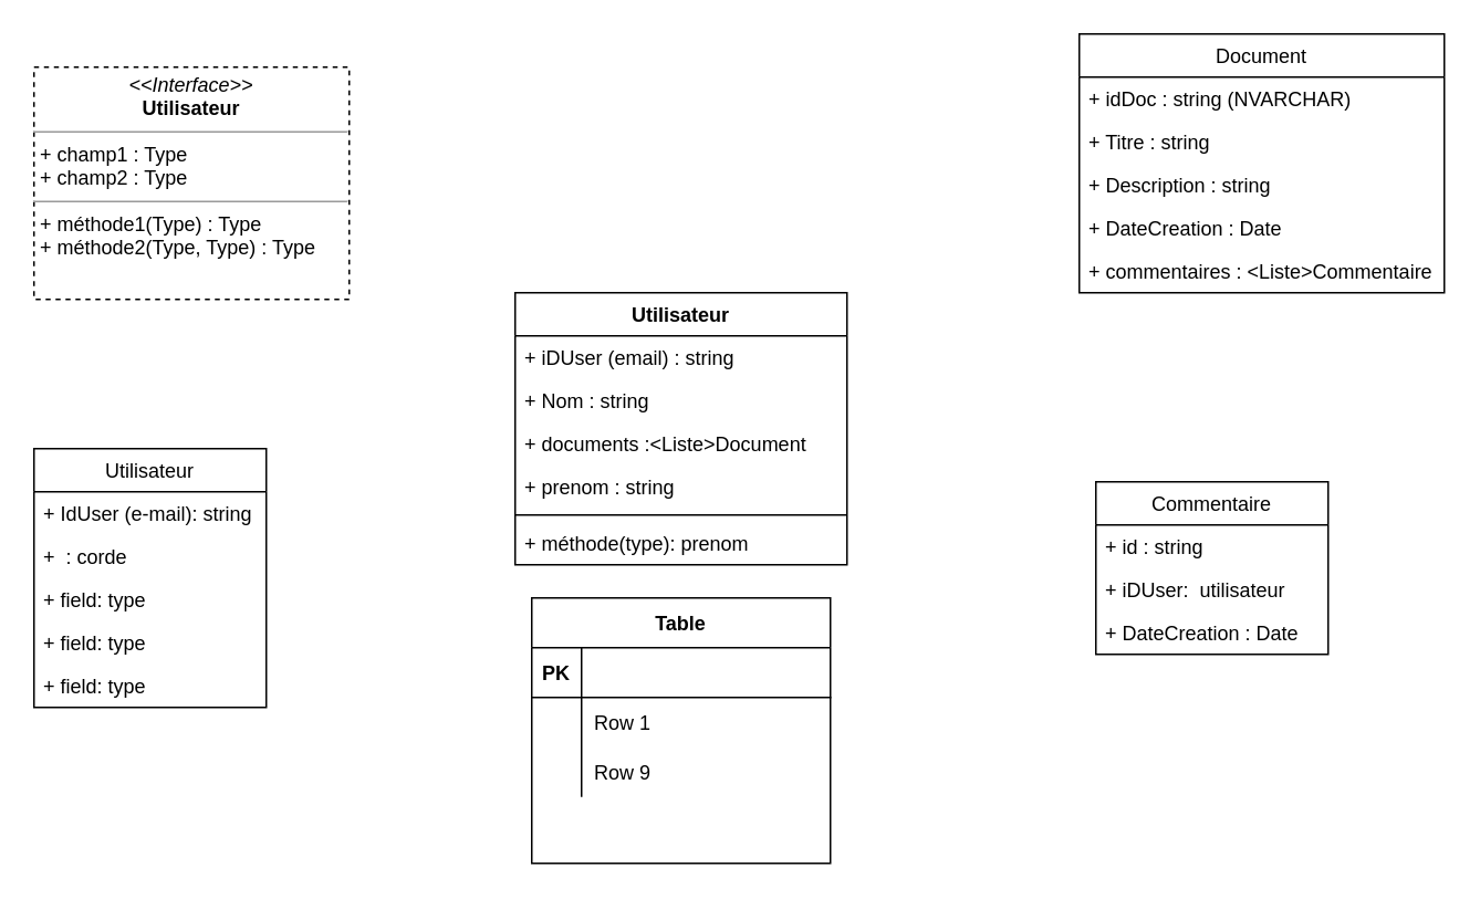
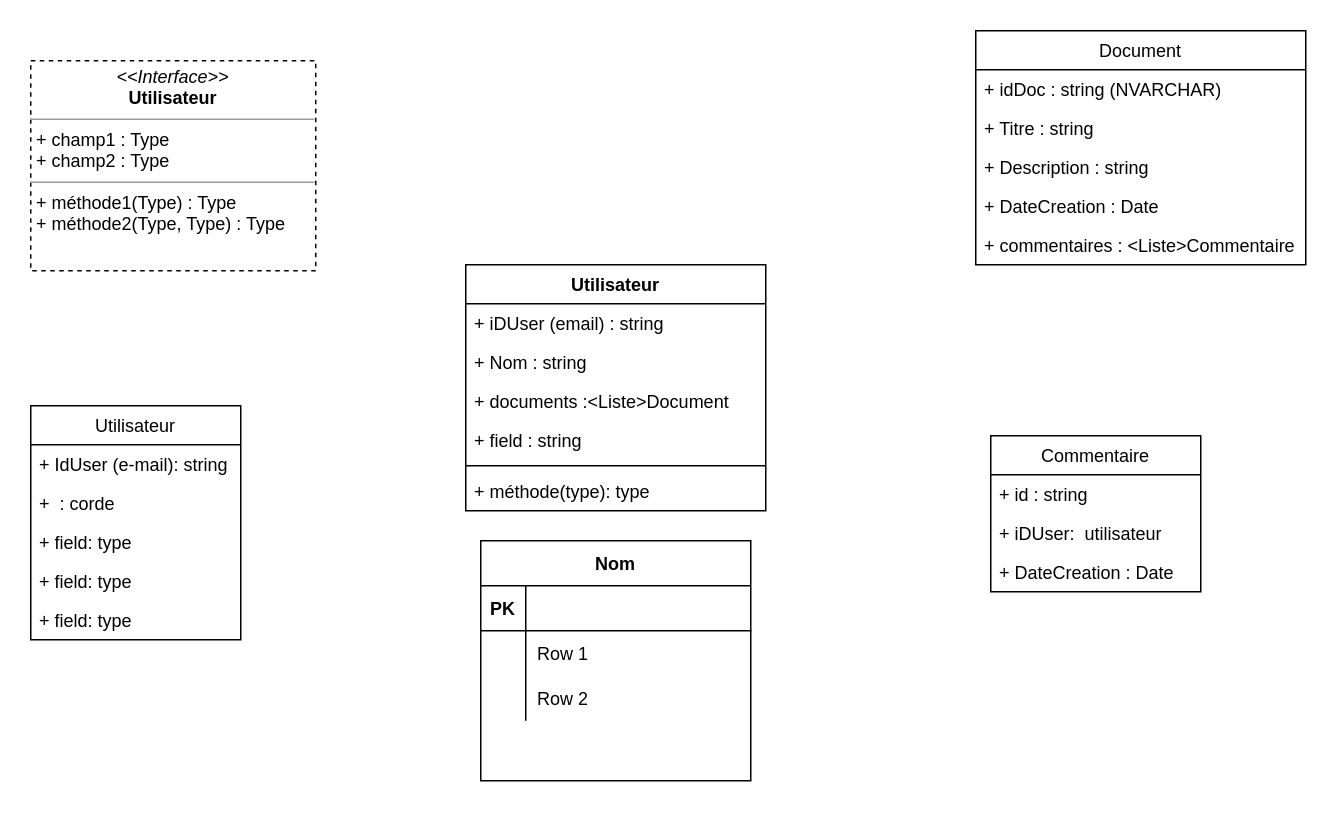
  <mxCell id="0" />
  <mxCell id="1" parent="0" />
  <mxCell id="2" value="Utilisateur" style="swimlane;fontStyle=0;childLayout=stackLayout;horizontal=1;startSize=26;fillColor=none;horizontalStack=0;resizeParent=1;resizeParentMax=0;resizeLast=0;collapsible=1;marginBottom=0;" parent="1" vertex="1"><mxGeometry x="20" y="270" width="140" height="156" as="geometry" /></mxCell>
  <mxCell id="3" value="+ IdUser (e-mail): string" style="text;strokeColor=none;fillColor=none;align=left;verticalAlign=top;spacingLeft=4;spacingRight=4;overflow=hidden;rotatable=0;points=[[0,0.5],[1,0.5]];portConstraint=eastwest;" parent="2" vertex="1"><mxGeometry y="26" width="140" height="26" as="geometry" /></mxCell>
  <mxCell id="4" value="+  : corde" style="text;strokeColor=none;fillColor=none;align=left;verticalAlign=top;spacingLeft=4;spacingRight=4;overflow=hidden;rotatable=0;points=[[0,0.5],[1,0.5]];portConstraint=eastwest;" parent="2" vertex="1"><mxGeometry y="52" width="140" height="26" as="geometry" /></mxCell>
  <mxCell id="5" value="+ field: type" style="text;strokeColor=none;fillColor=none;align=left;verticalAlign=top;spacingLeft=4;spacingRight=4;overflow=hidden;rotatable=0;points=[[0,0.5],[1,0.5]];portConstraint=eastwest;" parent="2" vertex="1"><mxGeometry y="78" width="140" height="26" as="geometry" /></mxCell>
  <mxCell id="6" value="+ field: type" style="text;strokeColor=none;fillColor=none;align=left;verticalAlign=top;spacingLeft=4;spacingRight=4;overflow=hidden;rotatable=0;points=[[0,0.5],[1,0.5]];portConstraint=eastwest;" parent="2" vertex="1"><mxGeometry y="104" width="140" height="26" as="geometry" /></mxCell>
  <mxCell id="7" value="+ field: type" style="text;strokeColor=none;fillColor=none;align=left;verticalAlign=top;spacingLeft=4;spacingRight=4;overflow=hidden;rotatable=0;points=[[0,0.5],[1,0.5]];portConstraint=eastwest;" parent="2" vertex="1"><mxGeometry y="130" width="140" height="26" as="geometry" /></mxCell>
  <mxCell id="8" value="&lt;p style=&quot;margin: 0px ; margin-top: 4px ; text-align: center&quot;&gt;&lt;i&gt;&lt;font style=&quot;vertical-align: inherit&quot;&gt;&lt;font style=&quot;vertical-align: inherit&quot;&gt;&amp;lt;&amp;lt;Interface&amp;gt;&amp;gt; &lt;/font&gt;&lt;/font&gt;&lt;/i&gt;&lt;br&gt;&lt;b&gt;&lt;font style=&quot;vertical-align: inherit&quot;&gt;&lt;font style=&quot;vertical-align: inherit&quot;&gt;Utilisateur&lt;/font&gt;&lt;/font&gt;&lt;/b&gt;&lt;/p&gt;&lt;hr size=&quot;1&quot;&gt;&lt;p style=&quot;margin: 0px ; margin-left: 4px&quot;&gt;&lt;font style=&quot;vertical-align: inherit&quot;&gt;&lt;font style=&quot;vertical-align: inherit&quot;&gt;+ champ1 : Type &lt;/font&gt;&lt;/font&gt;&lt;br&gt;&lt;font style=&quot;vertical-align: inherit&quot;&gt;&lt;font style=&quot;vertical-align: inherit&quot;&gt;+ champ2 : Type&lt;/font&gt;&lt;/font&gt;&lt;/p&gt;&lt;hr size=&quot;1&quot;&gt;&lt;p style=&quot;margin: 0px ; margin-left: 4px&quot;&gt;&lt;font style=&quot;vertical-align: inherit&quot;&gt;&lt;font style=&quot;vertical-align: inherit&quot;&gt;+ méthode1(Type) : Type &lt;/font&gt;&lt;/font&gt;&lt;br&gt;&lt;font style=&quot;vertical-align: inherit&quot;&gt;&lt;font style=&quot;vertical-align: inherit&quot;&gt;+ méthode2(Type, Type) : Type&lt;/font&gt;&lt;/font&gt;&lt;/p&gt;" style="verticalAlign=top;align=left;overflow=fill;fontSize=12;fontFamily=Helvetica;html=1;dashed=1;" parent="1" vertex="1"><mxGeometry x="20" y="40" width="190" height="140" as="geometry" /></mxCell>
  <mxCell id="9" value="Commentaire" style="swimlane;fontStyle=0;childLayout=stackLayout;horizontal=1;startSize=26;fillColor=none;horizontalStack=0;resizeParent=1;resizeParentMax=0;resizeLast=0;collapsible=1;marginBottom=0;" parent="1" vertex="1"><mxGeometry x="660" y="290" width="140" height="104" as="geometry" /></mxCell>
  <mxCell id="10" value="+ id : string" style="text;strokeColor=none;fillColor=none;align=left;verticalAlign=top;spacingLeft=4;spacingRight=4;overflow=hidden;rotatable=0;points=[[0,0.5],[1,0.5]];portConstraint=eastwest;" parent="9" vertex="1"><mxGeometry y="26" width="140" height="26" as="geometry" /></mxCell>
  <mxCell id="11" value="+ iDUser:  utilisateur" style="text;strokeColor=none;fillColor=none;align=left;verticalAlign=top;spacingLeft=4;spacingRight=4;overflow=hidden;rotatable=0;points=[[0,0.5],[1,0.5]];portConstraint=eastwest;" parent="9" vertex="1"><mxGeometry y="52" width="140" height="26" as="geometry" /></mxCell>
  <mxCell id="12" value="+ DateCreation : Date" style="text;strokeColor=none;fillColor=none;align=left;verticalAlign=top;spacingLeft=4;spacingRight=4;overflow=hidden;rotatable=0;points=[[0,0.5],[1,0.5]];portConstraint=eastwest;" parent="9" vertex="1"><mxGeometry y="78" width="140" height="26" as="geometry" /></mxCell>
  <mxCell id="13" value="Utilisateur" style="swimlane;fontStyle=1;align=center;verticalAlign=top;childLayout=stackLayout;horizontal=1;startSize=26;horizontalStack=0;resizeParent=1;resizeParentMax=0;resizeLast=0;collapsible=1;marginBottom=0;" parent="1" vertex="1"><mxGeometry x="310" y="176" width="200" height="164" as="geometry" /></mxCell>
  <mxCell id="14" value="+ iDUser (email) : string" style="text;strokeColor=none;fillColor=none;align=left;verticalAlign=top;spacingLeft=4;spacingRight=4;overflow=hidden;rotatable=0;points=[[0,0.5],[1,0.5]];portConstraint=eastwest;" parent="13" vertex="1"><mxGeometry y="26" width="200" height="26" as="geometry" /></mxCell>
  <mxCell id="15" value="+ Nom : string" style="text;strokeColor=none;fillColor=none;align=left;verticalAlign=top;spacingLeft=4;spacingRight=4;overflow=hidden;rotatable=0;points=[[0,0.5],[1,0.5]];portConstraint=eastwest;" parent="13" vertex="1"><mxGeometry y="52" width="200" height="26" as="geometry" /></mxCell>
  <mxCell id="16" value="+ documents :&lt;Liste&gt;Document" style="text;strokeColor=none;fillColor=none;align=left;verticalAlign=top;spacingLeft=4;spacingRight=4;overflow=hidden;rotatable=0;points=[[0,0.5],[1,0.5]];portConstraint=eastwest;" parent="13" vertex="1"><mxGeometry y="78" width="200" height="26" as="geometry" /></mxCell>
- <mxCell id="17" value="+ prenom : string" style="text;strokeColor=none;fillColor=none;align=left;verticalAlign=top;spacingLeft=4;spacingRight=4;overflow=hidden;rotatable=0;points=[[0,0.5],[1,0.5]];portConstraint=eastwest;" parent="13" vertex="1"><mxGeometry y="104" width="200" height="26" as="geometry" /></mxCell>
+ <mxCell id="17" value="+ field : string" style="text;strokeColor=none;fillColor=none;align=left;verticalAlign=top;spacingLeft=4;spacingRight=4;overflow=hidden;rotatable=0;points=[[0,0.5],[1,0.5]];portConstraint=eastwest;" parent="13" vertex="1"><mxGeometry y="104" width="200" height="26" as="geometry" /></mxCell>
  <mxCell id="18" value="" style="line;strokeWidth=1;fillColor=none;align=left;verticalAlign=middle;spacingTop=-1;spacingLeft=3;spacingRight=3;rotatable=0;labelPosition=right;points=[];portConstraint=eastwest;" parent="13" vertex="1"><mxGeometry y="130" width="200" height="8" as="geometry" /></mxCell>
- <mxCell id="19" value="+ méthode(type): prenom" style="text;strokeColor=none;fillColor=none;align=left;verticalAlign=top;spacingLeft=4;spacingRight=4;overflow=hidden;rotatable=0;points=[[0,0.5],[1,0.5]];portConstraint=eastwest;" parent="13" vertex="1"><mxGeometry y="138" width="200" height="26" as="geometry" /></mxCell>
+ <mxCell id="19" value="+ méthode(type): type" style="text;strokeColor=none;fillColor=none;align=left;verticalAlign=top;spacingLeft=4;spacingRight=4;overflow=hidden;rotatable=0;points=[[0,0.5],[1,0.5]];portConstraint=eastwest;" parent="13" vertex="1"><mxGeometry y="138" width="200" height="26" as="geometry" /></mxCell>
  <mxCell id="20" value="Document" style="swimlane;fontStyle=0;childLayout=stackLayout;horizontal=1;startSize=26;fillColor=none;horizontalStack=0;resizeParent=1;resizeParentMax=0;resizeLast=0;collapsible=1;marginBottom=0;" parent="1" vertex="1"><mxGeometry x="650" y="20" width="220" height="156" as="geometry" /></mxCell>
  <mxCell id="21" value="+ idDoc : string (NVARCHAR)" style="text;strokeColor=none;fillColor=none;align=left;verticalAlign=top;spacingLeft=4;spacingRight=4;overflow=hidden;rotatable=0;points=[[0,0.5],[1,0.5]];portConstraint=eastwest;" parent="20" vertex="1"><mxGeometry y="26" width="220" height="26" as="geometry" /></mxCell>
  <mxCell id="22" value="+ Titre : string" style="text;strokeColor=none;fillColor=none;align=left;verticalAlign=top;spacingLeft=4;spacingRight=4;overflow=hidden;rotatable=0;points=[[0,0.5],[1,0.5]];portConstraint=eastwest;" parent="20" vertex="1"><mxGeometry y="52" width="220" height="26" as="geometry" /></mxCell>
  <mxCell id="23" value="+ Description : string" style="text;strokeColor=none;fillColor=none;align=left;verticalAlign=top;spacingLeft=4;spacingRight=4;overflow=hidden;rotatable=0;points=[[0,0.5],[1,0.5]];portConstraint=eastwest;" parent="20" vertex="1"><mxGeometry y="78" width="220" height="26" as="geometry" /></mxCell>
  <mxCell id="24" value="+ DateCreation : Date" style="text;strokeColor=none;fillColor=none;align=left;verticalAlign=top;spacingLeft=4;spacingRight=4;overflow=hidden;rotatable=0;points=[[0,0.5],[1,0.5]];portConstraint=eastwest;" parent="20" vertex="1"><mxGeometry y="104" width="220" height="26" as="geometry" /></mxCell>
  <mxCell id="25" value="+ commentaires : &lt;Liste&gt;Commentaire" style="text;strokeColor=none;fillColor=none;align=left;verticalAlign=top;spacingLeft=4;spacingRight=4;overflow=hidden;rotatable=0;points=[[0,0.5],[1,0.5]];portConstraint=eastwest;" parent="20" vertex="1"><mxGeometry y="130" width="220" height="26" as="geometry" /></mxCell>
- <mxCell id="26" value="Table" style="shape=table;startSize=30;container=1;collapsible=1;childLayout=tableLayout;fixedRows=1;rowLines=0;fontStyle=1;align=center;resizeLast=1;" parent="1" vertex="1"><mxGeometry x="320" y="360" width="180" height="160" as="geometry" /></mxCell>
+ <mxCell id="26" value="Nom" style="shape=table;startSize=30;container=1;collapsible=1;childLayout=tableLayout;fixedRows=1;rowLines=0;fontStyle=1;align=center;resizeLast=1;" parent="1" vertex="1"><mxGeometry x="320" y="360" width="180" height="160" as="geometry" /></mxCell>
  <mxCell id="27" value="" style="shape=partialRectangle;collapsible=0;dropTarget=0;pointerEvents=0;fillColor=none;top=0;left=0;bottom=1;right=0;points=[[0,0.5],[1,0.5]];portConstraint=eastwest;" parent="26" vertex="1"><mxGeometry y="30" width="180" height="30" as="geometry" /></mxCell>
  <mxCell id="28" value="PK" style="shape=partialRectangle;connectable=0;fillColor=none;top=0;left=0;bottom=0;right=0;fontStyle=1;overflow=hidden;" parent="27" vertex="1"><mxGeometry width="30" height="30" as="geometry" /></mxCell>
  <mxCell id="29" value="" style="shape=partialRectangle;collapsible=0;dropTarget=0;pointerEvents=0;fillColor=none;top=0;left=0;bottom=0;right=0;points=[[0,0.5],[1,0.5]];portConstraint=eastwest;" parent="26" vertex="1"><mxGeometry y="60" width="180" height="30" as="geometry" /></mxCell>
  <mxCell id="30" value="" style="shape=partialRectangle;connectable=0;fillColor=none;top=0;left=0;bottom=0;right=0;editable=1;overflow=hidden;" parent="29" vertex="1"><mxGeometry width="30" height="30" as="geometry" /></mxCell>
  <mxCell id="31" value="Row 1" style="shape=partialRectangle;connectable=0;fillColor=none;top=0;left=0;bottom=0;right=0;align=left;spacingLeft=6;overflow=hidden;" parent="29" vertex="1"><mxGeometry x="30" width="150" height="30" as="geometry" /></mxCell>
  <mxCell id="32" value="" style="shape=partialRectangle;collapsible=0;dropTarget=0;pointerEvents=0;fillColor=none;top=0;left=0;bottom=0;right=0;points=[[0,0.5],[1,0.5]];portConstraint=eastwest;" parent="26" vertex="1"><mxGeometry y="90" width="180" height="30" as="geometry" /></mxCell>
  <mxCell id="33" value="" style="shape=partialRectangle;connectable=0;fillColor=none;top=0;left=0;bottom=0;right=0;editable=1;overflow=hidden;" parent="32" vertex="1"><mxGeometry width="30" height="30" as="geometry" /></mxCell>
- <mxCell id="34" value="Row 9" style="shape=partialRectangle;connectable=0;fillColor=none;top=0;left=0;bottom=0;right=0;align=left;spacingLeft=6;overflow=hidden;" parent="32" vertex="1"><mxGeometry x="30" width="150" height="30" as="geometry" /></mxCell>
+ <mxCell id="34" value="Row 2" style="shape=partialRectangle;connectable=0;fillColor=none;top=0;left=0;bottom=0;right=0;align=left;spacingLeft=6;overflow=hidden;" parent="32" vertex="1"><mxGeometry x="30" width="150" height="30" as="geometry" /></mxCell>
  <mxCell id="35" value="" style="shape=partialRectangle;collapsible=0;dropTarget=0;pointerEvents=0;fillColor=none;top=0;left=0;bottom=0;right=0;points=[[0,0.5],[1,0.5]];portConstraint=eastwest;" parent="26" vertex="1"><mxGeometry y="120" width="180" height="30" as="geometry" /></mxCell>
  <mxCell id="36" value="" style="shape=partialRectangle;connectable=0;fillColor=none;top=0;left=0;bottom=0;right=0;editable=1;overflow=hidden;" parent="35" vertex="1"><mxGeometry width="30" height="30" as="geometry" /></mxCell>
